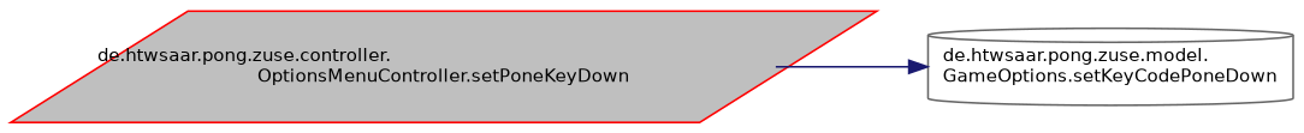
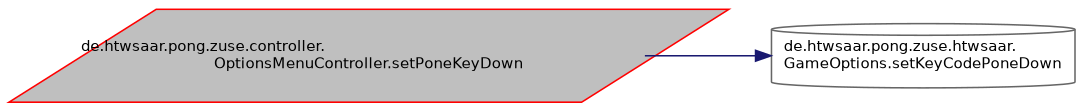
  digraph {
    rankdir=LR
    node [fontname=Helvetica fontsize=10 style=filled]
    n1 [color=red fillcolor=grey75 fontcolor=black height=0.2 label="de.htwsaar.pong.zuse.controller.\lOptionsMenuController.setPoneKeyDown" shape=parallelogram width=0.4]
-   n2 [color=gray40 fillcolor=white height=0.2 label="de.htwsaar.pong.zuse.model.\lGameOptions.setKeyCodePoneDown" shape=cylinder width=0.4]
+   n2 [color=gray40 fillcolor=white height=0.2 label="de.htwsaar.pong.zuse.htwsaar.\lGameOptions.setKeyCodePoneDown" shape=cylinder width=0.4]
    n1 -> n2 [color=midnightblue fontname=Helvetica fontsize=10 labelfontname=Helvetica labelfontsize=10 style=solid]
  }
